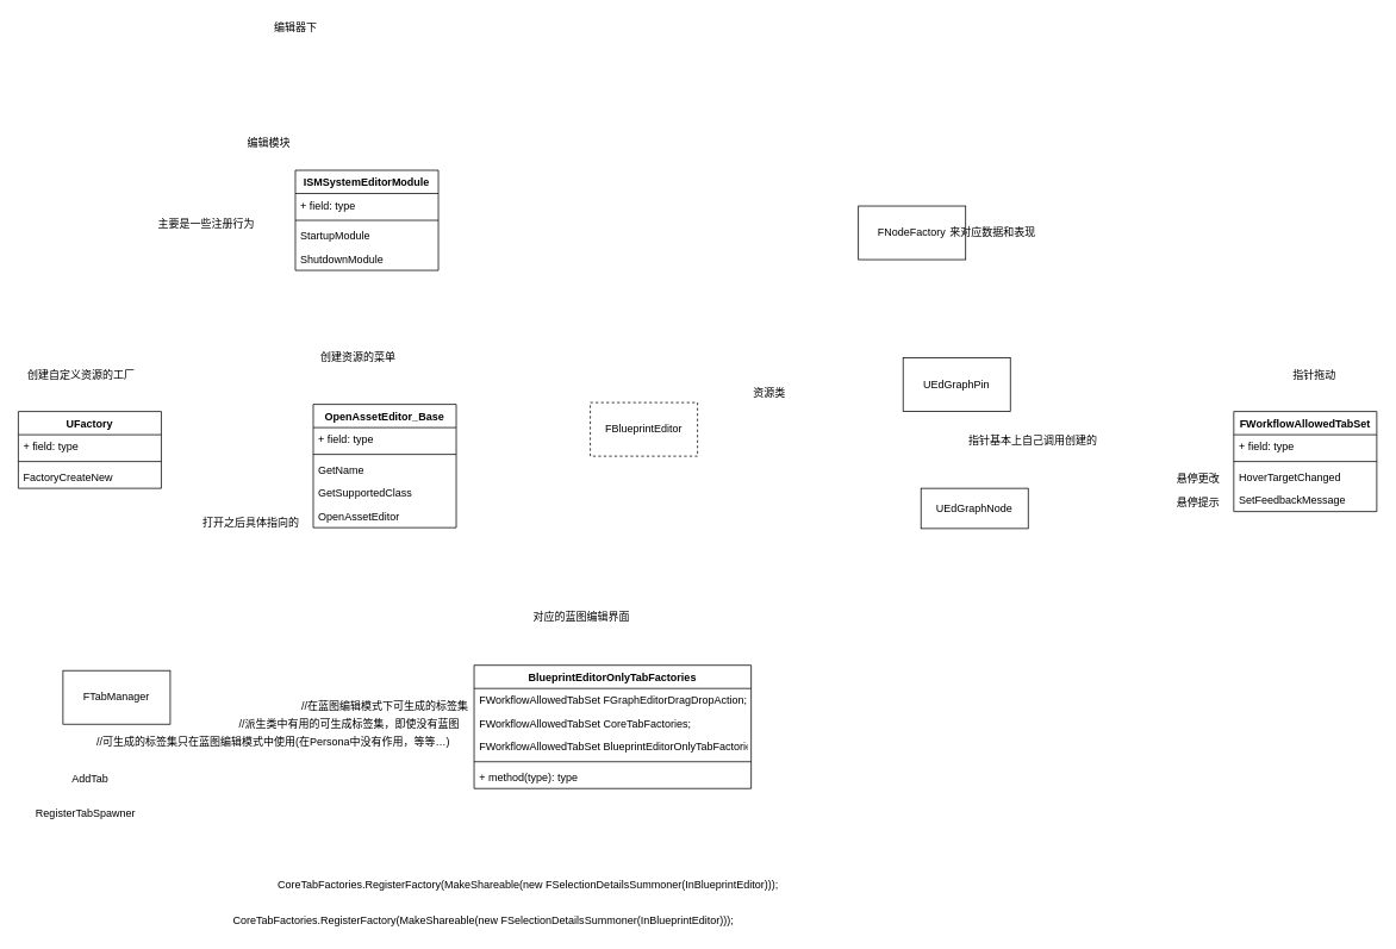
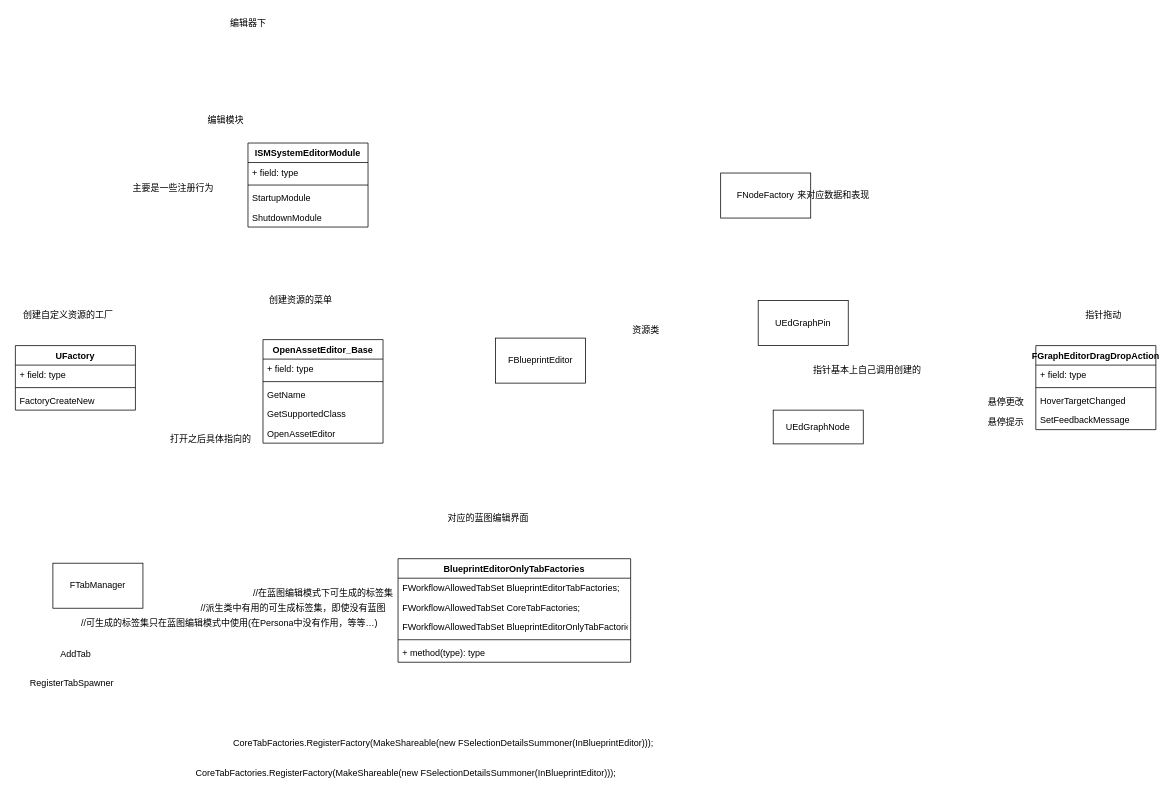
  <mxCell id="0" />
  <mxCell id="1" parent="0" />
  <mxCell id="2" value="创建自定义资源的工厂" style="text;html=1;align=center;verticalAlign=middle;resizable=0;points=[];autosize=1;strokeColor=none;fillColor=none;" parent="1" vertex="1"><mxGeometry y="410" width="140" height="20" as="geometry" x="20" /></mxCell>
  <mxCell id="3" value="编辑器下" style="text;html=1;align=center;verticalAlign=middle;resizable=0;points=[];autosize=1;strokeColor=none;fillColor=none;" parent="1" vertex="1"><mxGeometry x="300" y="20" width="60" height="20" as="geometry" /></mxCell>
  <mxCell id="4" value="资源类" style="text;html=1;align=center;verticalAlign=middle;resizable=0;points=[];autosize=1;strokeColor=none;fillColor=none;" parent="1" vertex="1"><mxGeometry x="835" y="430" width="50" height="20" as="geometry" /></mxCell>
  <mxCell id="5" value="创建资源的菜单" style="text;html=1;align=center;verticalAlign=middle;resizable=0;points=[];autosize=1;strokeColor=none;fillColor=none;" parent="1" vertex="1"><mxGeometry x="350" y="390" width="100" height="20" as="geometry" /></mxCell>
  <mxCell id="6" value="打开之后具体指向的" style="text;html=1;align=center;verticalAlign=middle;resizable=0;points=[];autosize=1;strokeColor=none;fillColor=none;" parent="1" vertex="1"><mxGeometry x="220" y="575" width="120" height="20" as="geometry" /></mxCell>
- <mxCell id="7" value="FBlueprintEditor" style="whiteSpace=wrap;html=1;dashed=1;" parent="1" vertex="1"><mxGeometry x="660" y="450" width="120" height="60" as="geometry" /></mxCell>
+ <mxCell id="7" value="FBlueprintEditor" style="whiteSpace=wrap;html=1;" parent="1" vertex="1"><mxGeometry x="660" y="450" width="120" height="60" as="geometry" /></mxCell>
  <mxCell id="8" value="对应的蓝图编辑界面" style="text;html=1;align=center;verticalAlign=middle;resizable=0;points=[];autosize=1;strokeColor=none;fillColor=none;" parent="1" vertex="1"><mxGeometry x="590" y="680" width="120" height="20" as="geometry" /></mxCell>
  <mxCell id="9" value="UFactory" style="swimlane;fontStyle=1;align=center;verticalAlign=top;childLayout=stackLayout;horizontal=1;startSize=26;horizontalStack=0;resizeParent=1;resizeParentMax=0;resizeLast=0;collapsible=1;marginBottom=0;" parent="1" vertex="1"><mxGeometry y="460" width="160" height="86" as="geometry" x="20" /></mxCell>
  <mxCell id="10" value="+ field: type" style="text;strokeColor=none;fillColor=none;align=left;verticalAlign=top;spacingLeft=4;spacingRight=4;overflow=hidden;rotatable=0;points=[[0,0.5],[1,0.5]];portConstraint=eastwest;" parent="9" vertex="1"><mxGeometry y="26" width="160" height="26" as="geometry" /></mxCell>
  <mxCell id="11" value="" style="line;strokeWidth=1;fillColor=none;align=left;verticalAlign=middle;spacingTop=-1;spacingLeft=3;spacingRight=3;rotatable=0;labelPosition=right;points=[];portConstraint=eastwest;" parent="9" vertex="1"><mxGeometry y="52" width="160" height="8" as="geometry" /></mxCell>
  <mxCell id="12" value="FactoryCreateNew" style="text;strokeColor=none;fillColor=none;align=left;verticalAlign=top;spacingLeft=4;spacingRight=4;overflow=hidden;rotatable=0;points=[[0,0.5],[1,0.5]];portConstraint=eastwest;" parent="9" vertex="1"><mxGeometry y="60" width="160" height="26" as="geometry" /></mxCell>
  <mxCell id="13" value="OpenAssetEditor_Base" style="swimlane;fontStyle=1;align=center;verticalAlign=top;childLayout=stackLayout;horizontal=1;startSize=26;horizontalStack=0;resizeParent=1;resizeParentMax=0;resizeLast=0;collapsible=1;marginBottom=0;" parent="1" vertex="1"><mxGeometry x="350" y="452" width="160" height="138" as="geometry" /></mxCell>
  <mxCell id="14" value="+ field: type" style="text;strokeColor=none;fillColor=none;align=left;verticalAlign=top;spacingLeft=4;spacingRight=4;overflow=hidden;rotatable=0;points=[[0,0.5],[1,0.5]];portConstraint=eastwest;" parent="13" vertex="1"><mxGeometry y="26" width="160" height="26" as="geometry" /></mxCell>
  <mxCell id="15" value="" style="line;strokeWidth=1;fillColor=none;align=left;verticalAlign=middle;spacingTop=-1;spacingLeft=3;spacingRight=3;rotatable=0;labelPosition=right;points=[];portConstraint=eastwest;" parent="13" vertex="1"><mxGeometry y="52" width="160" height="8" as="geometry" /></mxCell>
  <mxCell id="16" value="GetName" style="text;strokeColor=none;fillColor=none;align=left;verticalAlign=top;spacingLeft=4;spacingRight=4;overflow=hidden;rotatable=0;points=[[0,0.5],[1,0.5]];portConstraint=eastwest;" parent="13" vertex="1"><mxGeometry y="60" width="160" height="26" as="geometry" /></mxCell>
  <mxCell id="17" value="GetSupportedClass" style="text;strokeColor=none;fillColor=none;align=left;verticalAlign=top;spacingLeft=4;spacingRight=4;overflow=hidden;rotatable=0;points=[[0,0.5],[1,0.5]];portConstraint=eastwest;" parent="13" vertex="1"><mxGeometry y="86" width="160" height="26" as="geometry" /></mxCell>
  <mxCell id="18" value="OpenAssetEditor" style="text;strokeColor=none;fillColor=none;align=left;verticalAlign=top;spacingLeft=4;spacingRight=4;overflow=hidden;rotatable=0;points=[[0,0.5],[1,0.5]];portConstraint=eastwest;" parent="13" vertex="1"><mxGeometry y="112" width="160" height="26" as="geometry" /></mxCell>
  <mxCell id="19" value="编辑模块" style="text;html=1;align=center;verticalAlign=middle;resizable=0;points=[];autosize=1;strokeColor=none;fillColor=none;" parent="1" vertex="1"><mxGeometry x="270" y="150" width="60" height="20" as="geometry" /></mxCell>
  <mxCell id="20" value="ISMSystemEditorModule" style="swimlane;fontStyle=1;align=center;verticalAlign=top;childLayout=stackLayout;horizontal=1;startSize=26;horizontalStack=0;resizeParent=1;resizeParentMax=0;resizeLast=0;collapsible=1;marginBottom=0;" parent="1" vertex="1"><mxGeometry x="330" y="190" width="160" height="112" as="geometry" /></mxCell>
  <mxCell id="21" value="+ field: type" style="text;strokeColor=none;fillColor=none;align=left;verticalAlign=top;spacingLeft=4;spacingRight=4;overflow=hidden;rotatable=0;points=[[0,0.5],[1,0.5]];portConstraint=eastwest;" parent="20" vertex="1"><mxGeometry y="26" width="160" height="26" as="geometry" /></mxCell>
  <mxCell id="22" value="" style="line;strokeWidth=1;fillColor=none;align=left;verticalAlign=middle;spacingTop=-1;spacingLeft=3;spacingRight=3;rotatable=0;labelPosition=right;points=[];portConstraint=eastwest;" parent="20" vertex="1"><mxGeometry y="52" width="160" height="8" as="geometry" /></mxCell>
  <mxCell id="23" value="StartupModule" style="text;strokeColor=none;fillColor=none;align=left;verticalAlign=top;spacingLeft=4;spacingRight=4;overflow=hidden;rotatable=0;points=[[0,0.5],[1,0.5]];portConstraint=eastwest;" parent="20" vertex="1"><mxGeometry y="60" width="160" height="26" as="geometry" /></mxCell>
  <mxCell id="24" value="ShutdownModule" style="text;strokeColor=none;fillColor=none;align=left;verticalAlign=top;spacingLeft=4;spacingRight=4;overflow=hidden;rotatable=0;points=[[0,0.5],[1,0.5]];portConstraint=eastwest;" parent="20" vertex="1"><mxGeometry y="86" width="160" height="26" as="geometry" /></mxCell>
  <mxCell id="25" value="主要是一些注册行为" style="text;html=1;align=center;verticalAlign=middle;resizable=0;points=[];autosize=1;strokeColor=none;fillColor=none;" parent="1" vertex="1"><mxGeometry x="170" y="240" width="120" height="20" as="geometry" /></mxCell>
  <mxCell id="26" value="UEdGraphPin" style="whiteSpace=wrap;html=1;" parent="1" vertex="1"><mxGeometry x="1010" y="400" width="120" height="60" as="geometry" /></mxCell>
  <mxCell id="27" value="UEdGraphNode" style="whiteSpace=wrap;html=1;" parent="1" vertex="1"><mxGeometry x="1030" y="546" width="120" height="45" as="geometry" /></mxCell>
  <mxCell id="28" value="FNodeFactory" style="whiteSpace=wrap;html=1;" parent="1" vertex="1"><mxGeometry x="960" y="230" width="120" height="60" as="geometry" /></mxCell>
  <mxCell id="29" value="来对应数据和表现" style="text;html=1;align=center;verticalAlign=middle;resizable=0;points=[];autosize=1;strokeColor=none;fillColor=none;" parent="1" vertex="1"><mxGeometry x="1055" y="250" width="110" height="20" as="geometry" /></mxCell>
  <mxCell id="30" value="指针拖动" style="text;html=1;align=center;verticalAlign=middle;resizable=0;points=[];autosize=1;strokeColor=none;fillColor=none;" parent="1" vertex="1"><mxGeometry x="1440" y="410" width="60" height="20" as="geometry" /></mxCell>
- <mxCell id="31" value="FWorkflowAllowedTabSet" style="swimlane;fontStyle=1;align=center;verticalAlign=top;childLayout=stackLayout;horizontal=1;startSize=26;horizontalStack=0;resizeParent=1;resizeParentMax=0;resizeLast=0;collapsible=1;marginBottom=0;" parent="1" vertex="1"><mxGeometry x="1380" y="460" width="160" height="112" as="geometry" /></mxCell>
+ <mxCell id="31" value="FGraphEditorDragDropAction" style="swimlane;fontStyle=1;align=center;verticalAlign=top;childLayout=stackLayout;horizontal=1;startSize=26;horizontalStack=0;resizeParent=1;resizeParentMax=0;resizeLast=0;collapsible=1;marginBottom=0;" parent="1" vertex="1"><mxGeometry x="1380" y="460" width="160" height="112" as="geometry" /></mxCell>
  <mxCell id="32" value="+ field: type" style="text;strokeColor=none;fillColor=none;align=left;verticalAlign=top;spacingLeft=4;spacingRight=4;overflow=hidden;rotatable=0;points=[[0,0.5],[1,0.5]];portConstraint=eastwest;" parent="31" vertex="1"><mxGeometry y="26" width="160" height="26" as="geometry" /></mxCell>
  <mxCell id="33" value="" style="line;strokeWidth=1;fillColor=none;align=left;verticalAlign=middle;spacingTop=-1;spacingLeft=3;spacingRight=3;rotatable=0;labelPosition=right;points=[];portConstraint=eastwest;" parent="31" vertex="1"><mxGeometry y="52" width="160" height="8" as="geometry" /></mxCell>
  <mxCell id="34" value="HoverTargetChanged" style="text;strokeColor=none;fillColor=none;align=left;verticalAlign=top;spacingLeft=4;spacingRight=4;overflow=hidden;rotatable=0;points=[[0,0.5],[1,0.5]];portConstraint=eastwest;" parent="31" vertex="1"><mxGeometry y="60" width="160" height="26" as="geometry" /></mxCell>
  <mxCell id="35" value="SetFeedbackMessage" style="text;strokeColor=none;fillColor=none;align=left;verticalAlign=top;spacingLeft=4;spacingRight=4;overflow=hidden;rotatable=0;points=[[0,0.5],[1,0.5]];portConstraint=eastwest;" parent="31" vertex="1"><mxGeometry y="86" width="160" height="26" as="geometry" /></mxCell>
  <mxCell id="36" value="悬停更改" style="text;html=1;align=center;verticalAlign=middle;resizable=0;points=[];autosize=1;strokeColor=none;fillColor=none;" parent="1" vertex="1"><mxGeometry x="1310" y="526" width="60" height="20" as="geometry" /></mxCell>
  <mxCell id="37" value="悬停提示" style="text;html=1;align=center;verticalAlign=middle;resizable=0;points=[];autosize=1;strokeColor=none;fillColor=none;" parent="1" vertex="1"><mxGeometry x="1310" y="552" width="60" height="20" as="geometry" /></mxCell>
  <mxCell id="38" value="指针基本上自己调用创建的" style="text;html=1;align=center;verticalAlign=middle;resizable=0;points=[];autosize=1;strokeColor=none;fillColor=none;" parent="1" vertex="1"><mxGeometry x="1075" y="483" width="160" height="20" as="geometry" /></mxCell>
  <mxCell id="39" value="FTabManager" style="whiteSpace=wrap;html=1;" parent="1" vertex="1"><mxGeometry x="70" y="750" width="120" height="60" as="geometry" /></mxCell>
  <mxCell id="40" value="AddTab" style="text;html=1;align=center;verticalAlign=middle;resizable=0;points=[];autosize=1;strokeColor=none;fillColor=none;" parent="1" vertex="1"><mxGeometry x="70" y="862" width="60" height="20" as="geometry" /></mxCell>
  <mxCell id="41" value="RegisterTabSpawner" style="text;html=1;align=center;verticalAlign=middle;resizable=0;points=[];autosize=1;strokeColor=none;fillColor=none;" parent="1" vertex="1"><mxGeometry x="30" y="900" width="130" height="20" as="geometry" /></mxCell>
  <mxCell id="42" value="BlueprintEditorOnlyTabFactories" style="swimlane;fontStyle=1;align=center;verticalAlign=top;childLayout=stackLayout;horizontal=1;startSize=26;horizontalStack=0;resizeParent=1;resizeParentMax=0;resizeLast=0;collapsible=1;marginBottom=0;" parent="1" vertex="1"><mxGeometry x="530" y="744" width="310" height="138" as="geometry" /></mxCell>
- <mxCell id="43" value="FWorkflowAllowedTabSet FGraphEditorDragDropAction;" style="text;strokeColor=none;fillColor=none;align=left;verticalAlign=top;spacingLeft=4;spacingRight=4;overflow=hidden;rotatable=0;points=[[0,0.5],[1,0.5]];portConstraint=eastwest;" parent="42" vertex="1"><mxGeometry y="26" width="310" height="26" as="geometry" /></mxCell>
+ <mxCell id="43" value="FWorkflowAllowedTabSet BlueprintEditorTabFactories;" style="text;strokeColor=none;fillColor=none;align=left;verticalAlign=top;spacingLeft=4;spacingRight=4;overflow=hidden;rotatable=0;points=[[0,0.5],[1,0.5]];portConstraint=eastwest;" parent="42" vertex="1"><mxGeometry y="26" width="310" height="26" as="geometry" /></mxCell>
  <mxCell id="44" value="FWorkflowAllowedTabSet CoreTabFactories;" style="text;strokeColor=none;fillColor=none;align=left;verticalAlign=top;spacingLeft=4;spacingRight=4;overflow=hidden;rotatable=0;points=[[0,0.5],[1,0.5]];portConstraint=eastwest;" parent="42" vertex="1"><mxGeometry y="52" width="310" height="26" as="geometry" /></mxCell>
  <mxCell id="45" value="FWorkflowAllowedTabSet BlueprintEditorOnlyTabFactories;" style="text;strokeColor=none;fillColor=none;align=left;verticalAlign=top;spacingLeft=4;spacingRight=4;overflow=hidden;rotatable=0;points=[[0,0.5],[1,0.5]];portConstraint=eastwest;" parent="42" vertex="1"><mxGeometry y="78" width="310" height="26" as="geometry" /></mxCell>
  <mxCell id="46" value="" style="line;strokeWidth=1;fillColor=none;align=left;verticalAlign=middle;spacingTop=-1;spacingLeft=3;spacingRight=3;rotatable=0;labelPosition=right;points=[];portConstraint=eastwest;" parent="42" vertex="1"><mxGeometry y="104" width="310" height="8" as="geometry" /></mxCell>
  <mxCell id="47" value="+ method(type): type" style="text;strokeColor=none;fillColor=none;align=left;verticalAlign=top;spacingLeft=4;spacingRight=4;overflow=hidden;rotatable=0;points=[[0,0.5],[1,0.5]];portConstraint=eastwest;" parent="42" vertex="1"><mxGeometry y="112" width="310" height="26" as="geometry" /></mxCell>
  <mxCell id="48" value="//在蓝图编辑模式下可生成的标签集" style="text;html=1;align=center;verticalAlign=middle;resizable=0;points=[];autosize=1;strokeColor=none;fillColor=none;" parent="1" vertex="1"><mxGeometry x="330" y="780" width="200" height="20" as="geometry" /></mxCell>
  <mxCell id="49" value="//派生类中有用的可生成标签集，即使没有蓝图" style="text;html=1;align=center;verticalAlign=middle;resizable=0;points=[];autosize=1;strokeColor=none;fillColor=none;" parent="1" vertex="1"><mxGeometry x="260" y="800" width="260" height="20" as="geometry" /></mxCell>
  <mxCell id="50" value="//可生成的标签集只在蓝图编辑模式中使用(在Persona中没有作用，等等…)" style="text;html=1;align=center;verticalAlign=middle;resizable=0;points=[];autosize=1;strokeColor=none;fillColor=none;" parent="1" vertex="1"><mxGeometry x="100" y="820" width="410" height="20" as="geometry" /></mxCell>
  <mxCell id="51" value="CoreTabFactories.RegisterFactory(MakeShareable(new FSelectionDetailsSummoner(InBlueprintEditor)));" style="text;html=1;align=center;verticalAlign=middle;resizable=0;points=[];autosize=1;strokeColor=none;fillColor=none;" parent="1" vertex="1"><mxGeometry x="300" y="980" width="580" height="20" as="geometry" /></mxCell>
  <mxCell id="52" value="CoreTabFactories.RegisterFactory(MakeShareable(new FSelectionDetailsSummoner(InBlueprintEditor)));" style="text;html=1;align=center;verticalAlign=middle;resizable=0;points=[];autosize=1;strokeColor=none;fillColor=none;" vertex="1" parent="1"><mxGeometry x="250" y="1020" width="580" height="20" as="geometry" /></mxCell>
